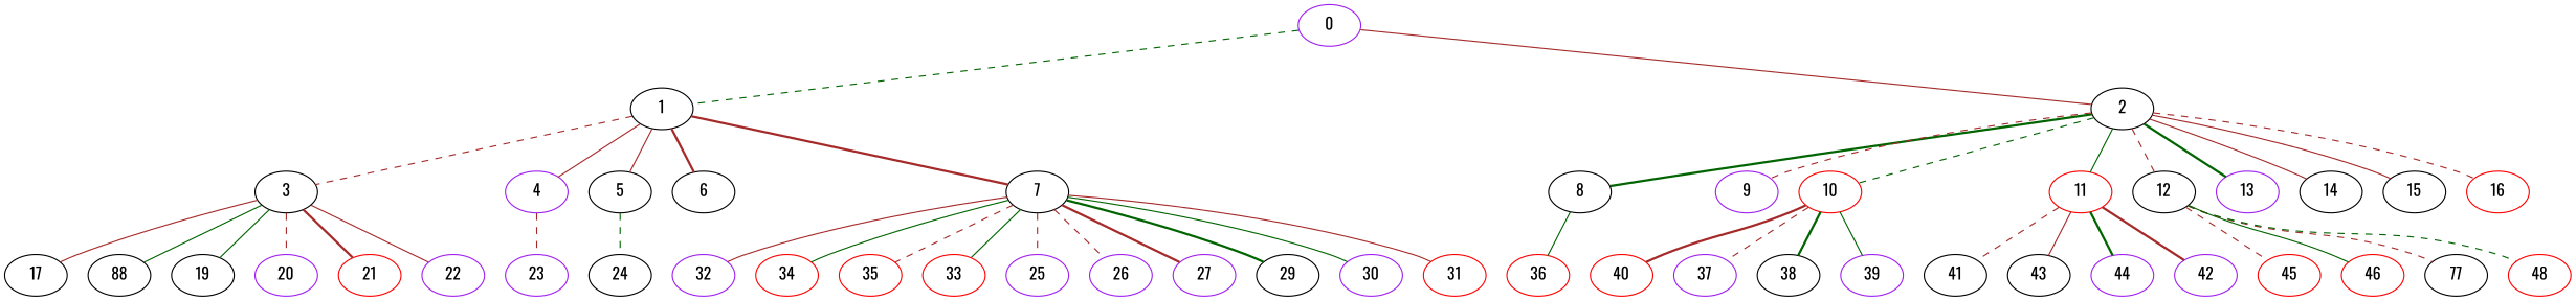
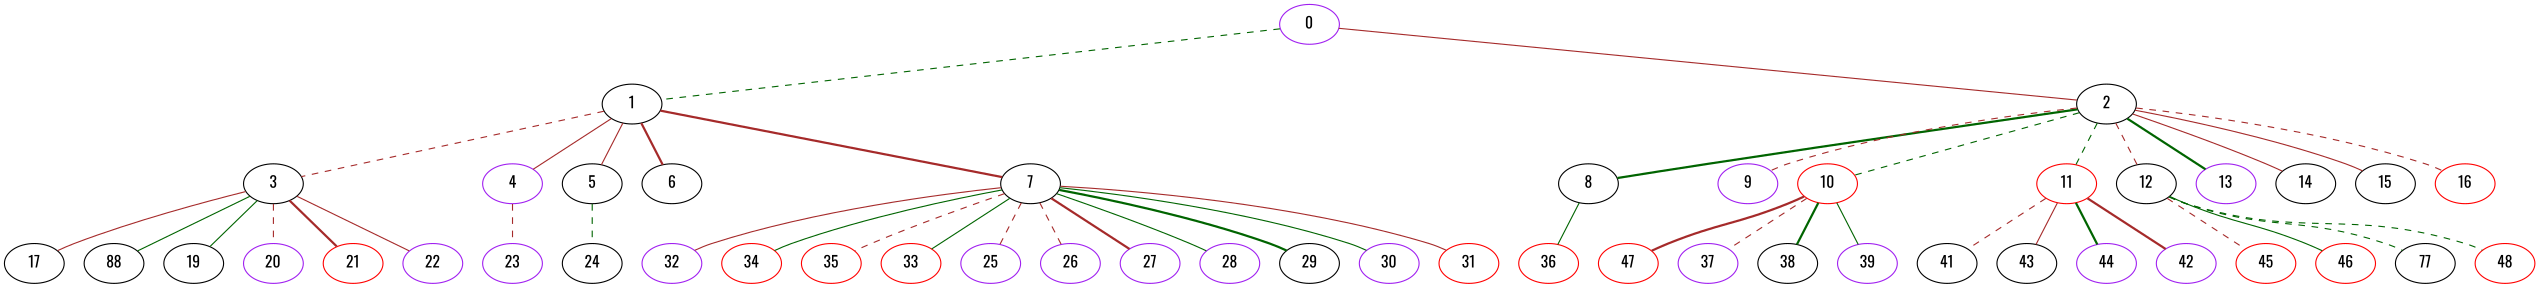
  graph {
    fontname=Oswald
    node [color=black fontname=Oswald]
    edge [color=brown fontname=Oswald style=solid]
    0 [color=purple]
    1
    2
    3
    4 [color=purple]
    5
    6
    7
    8
    9 [color=purple]
    10 [color=red]
    11 [color=red]
    12
    13 [color=purple]
    14
    15
    16 [color=red]
    17
    n19 [label=88]
    19
    20 [color=purple]
    21 [color=red]
    22 [color=purple]
    23 [color=purple]
    24
    32 [color=purple]
    34 [color=red]
    35 [color=red]
    33 [color=red]
    25 [color=purple]
    26 [color=purple]
    27 [color=purple]
+   28 [color=purple]
    29
    30 [color=purple]
    31 [color=red]
    36 [color=red]
-   40 [color=red]
+   40 [color=red label=47]
    37 [color=purple]
    38
    39 [color=purple]
    41
    43
    44 [color=purple]
    42 [color=purple]
    45 [color=red]
    46 [color=red]
    n48 [label=77]
    48 [color=red]
    0 -- 1 [color=darkgreen style=dashed]
    0 -- 2
    1 -- 3 [style=dashed]
    1 -- 4
    1 -- 5
    1 -- 6 [style=bold]
    1 -- 7 [style=bold]
    2 -- 8 [color=darkgreen style=bold]
    2 -- 9 [style=dashed]
    2 -- 10 [color=darkgreen style=dashed]
-   2 -- 11 [color=darkgreen]
+   2 -- 11 [color=darkgreen style=dashed]
    2 -- 12 [style=dashed]
    2 -- 13 [color=darkgreen style=bold]
    2 -- 14
    2 -- 15
    2 -- 16 [style=dashed]
    3 -- 17
    3 -- n19 [color=darkgreen]
    3 -- 19 [color=darkgreen]
    3 -- 20 [style=dashed]
    3 -- 21 [style=bold]
    3 -- 22
    4 -- 23 [style=dashed]
    5 -- 24 [color=darkgreen style=dashed]
    7 -- 32
    7 -- 34 [color=darkgreen]
    7 -- 35 [style=dashed]
    7 -- 33 [color=darkgreen]
    7 -- 25 [style=dashed]
    7 -- 26 [style=dashed]
    7 -- 27 [style=bold]
+   7 -- 28 [color=darkgreen]
    7 -- 29 [color=darkgreen style=bold]
    7 -- 30 [color=darkgreen]
    7 -- 31
    8 -- 36 [color=darkgreen]
    10 -- 40 [style=bold]
    10 -- 37 [style=dashed]
    10 -- 38 [color=darkgreen style=bold]
    10 -- 39 [color=darkgreen]
    11 -- 41 [style=dashed]
    11 -- 43
    11 -- 44 [color=darkgreen style=bold]
    11 -- 42 [style=bold]
    12 -- 45 [style=dashed]
    12 -- 46 [color=darkgreen]
-   12 -- n48 [style=dashed]
+   12 -- n48 [color=darkgreen style=dashed]
    12 -- 48 [color=darkgreen style=dashed]
  }
